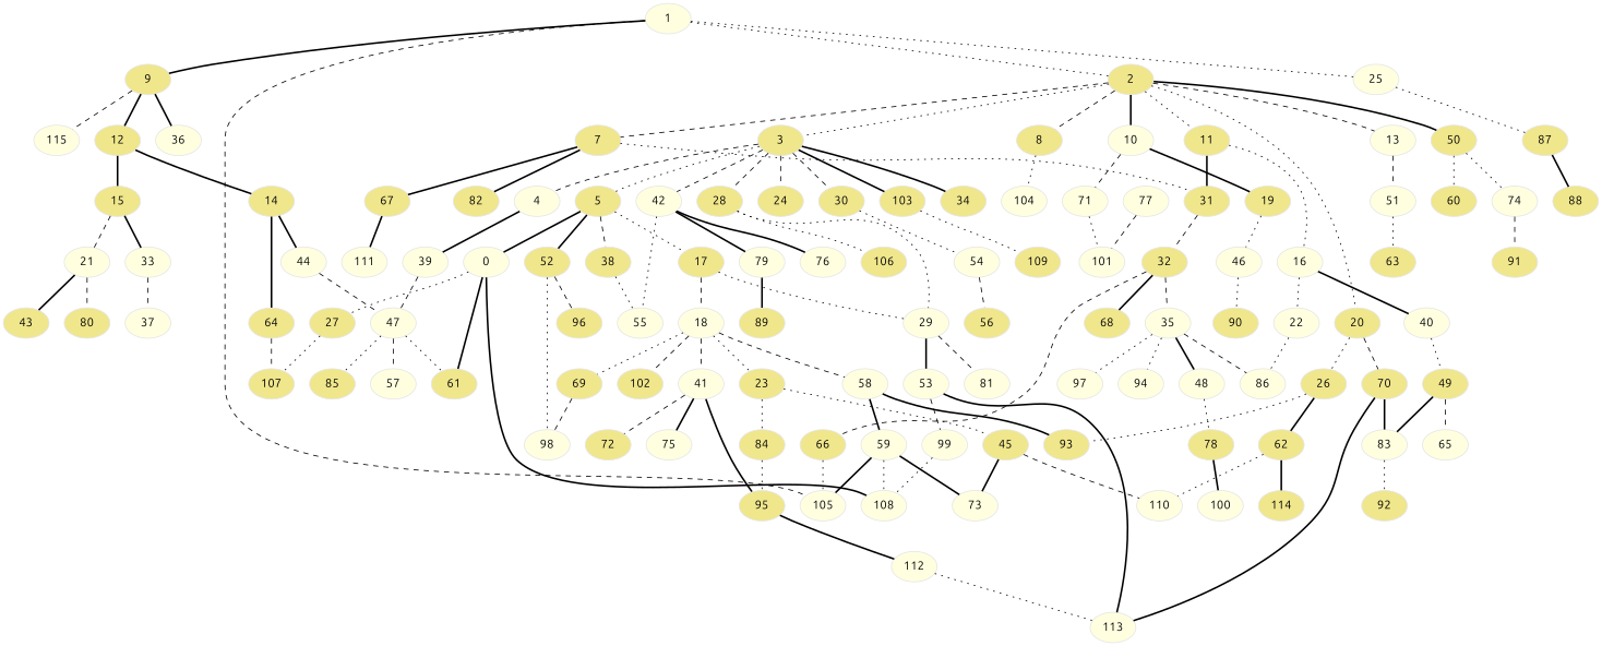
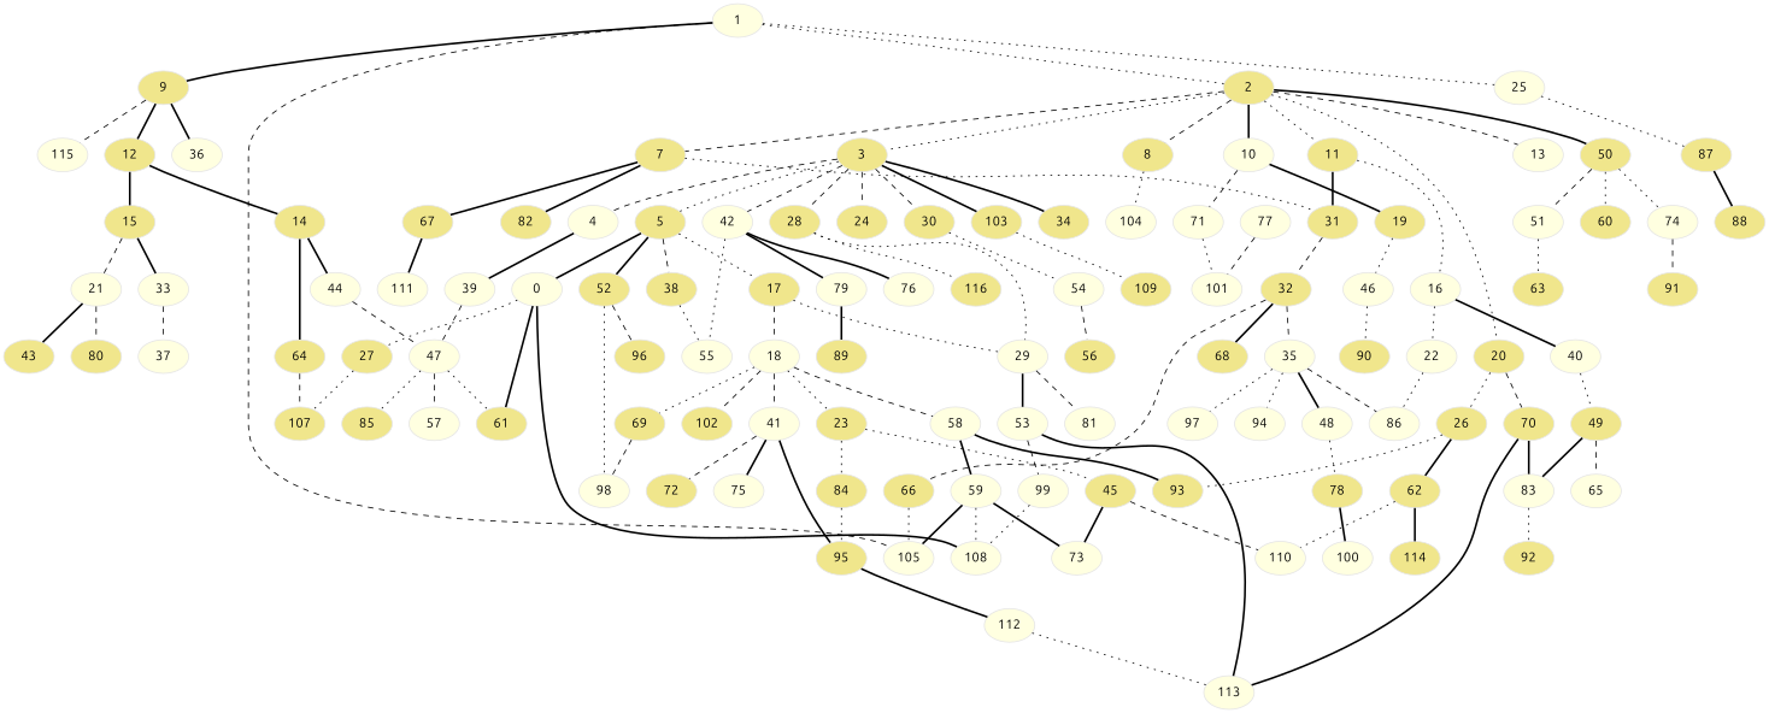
  graph {
    fontname=Ubuntu
    node [color=gray90 fillcolor=khaki fontname=Ubuntu style=filled]
    edge [fontname=Ubuntu style=dotted]
    1 [fillcolor=lightyellow]
    2
    9
    25 [fillcolor=lightyellow]
    105 [fillcolor=lightyellow]
    3
    7
    8
    10 [fillcolor=lightyellow]
    11
    13 [fillcolor=lightyellow]
    20
    50
    12
    36 [fillcolor=lightyellow]
    115 [fillcolor=lightyellow]
    87
    4 [fillcolor=lightyellow]
    5
    24
    28
    30
    34
    42 [fillcolor=lightyellow]
    103
    31
    67
    82
    104 [fillcolor=lightyellow]
    19
    71 [fillcolor=lightyellow]
    16 [fillcolor=lightyellow]
    26
    70
    51 [fillcolor=lightyellow]
    60
    74 [fillcolor=lightyellow]
    39 [fillcolor=lightyellow]
    n39 [fillcolor=lightyellow label=0]
    17
    38
    52
    29 [fillcolor=lightyellow]
-   106
+   106 [label=116]
    54 [fillcolor=lightyellow]
    55 [fillcolor=lightyellow]
    76 [fillcolor=lightyellow]
    79 [fillcolor=lightyellow]
    109
    47 [fillcolor=lightyellow]
    27
    61
    108 [fillcolor=lightyellow]
    18 [fillcolor=lightyellow]
    96
    98 [fillcolor=lightyellow]
    107
    32
    111 [fillcolor=lightyellow]
    14
    15
    46 [fillcolor=lightyellow]
    101 [fillcolor=lightyellow]
    22 [fillcolor=lightyellow]
    40 [fillcolor=lightyellow]
    44 [fillcolor=lightyellow]
    64
    21 [fillcolor=lightyellow]
    33 [fillcolor=lightyellow]
    43
    80
    37 [fillcolor=lightyellow]
    86 [fillcolor=lightyellow]
    49
    23
    41 [fillcolor=lightyellow]
    58 [fillcolor=lightyellow]
    69
    102
    53 [fillcolor=lightyellow]
    81 [fillcolor=lightyellow]
    45
    84
    72
    75 [fillcolor=lightyellow]
    95
    93
    59 [fillcolor=lightyellow]
    90
    62
    83 [fillcolor=lightyellow]
    113 [fillcolor=lightyellow]
    77 [fillcolor=lightyellow]
    73 [fillcolor=lightyellow]
    110 [fillcolor=lightyellow]
    88
    114
    99 [fillcolor=lightyellow]
    56
    35 [fillcolor=lightyellow]
    66
    68
    48 [fillcolor=lightyellow]
    94 [fillcolor=lightyellow]
    97 [fillcolor=lightyellow]
    78
    57 [fillcolor=lightyellow]
    85
    65 [fillcolor=lightyellow]
    112 [fillcolor=lightyellow]
    89
    100 [fillcolor=lightyellow]
    92
    63
    91
    1 -- 2
    1 -- 9 [style=bold]
    1 -- 25
    1 -- 105 [style=dashed]
    2 -- 3
    2 -- 7 [style=dashed]
    2 -- 8 [style=dashed]
    2 -- 10 [style=bold]
    2 -- 11
    2 -- 13 [style=dashed]
    2 -- 20
    2 -- 50 [style=bold]
    9 -- 12 [style=bold]
    9 -- 36 [style=bold]
    9 -- 115 [style=dashed]
    25 -- 87
    3 -- 4 [style=dashed]
    3 -- 5
    3 -- 24 [style=dashed]
    3 -- 28 [style=dashed]
    3 -- 30 [style=dashed]
    3 -- 34 [style=bold]
    3 -- 42 [style=dashed]
    3 -- 103 [style=bold]
    7 -- 31
    7 -- 67 [style=bold]
    7 -- 82 [style=bold]
    8 -- 104
    10 -- 19 [style=bold]
    10 -- 71 [style=dashed]
    11 -- 31 [style=bold]
    11 -- 16
    20 -- 26
    20 -- 70 [style=dashed]
-   13 -- 51 [style=dashed]
+   50 -- 51 [style=dashed]
    50 -- 60
    50 -- 74
    12 -- 14 [style=bold]
    12 -- 15 [style=bold]
    87 -- 88 [style=bold]
    4 -- 39 [style=bold]
    5 -- n39 [style=bold]
    5 -- 17
    5 -- 38 [style=dashed]
    5 -- 52 [style=bold]
    28 -- 29
    28 -- 106
    30 -- 54
    42 -- 55
    42 -- 76 [style=bold]
    42 -- 79 [style=bold]
    103 -- 109
    31 -- 32 [style=dashed]
    67 -- 111 [style=bold]
    19 -- 46
    71 -- 101
    16 -- 22
    16 -- 40 [style=bold]
    26 -- 93
    26 -- 62 [style=bold]
    70 -- 83 [style=bold]
    70 -- 113 [style=bold]
    51 -- 63
    74 -- 91 [style=dashed]
    39 -- 47 [style=dashed]
    n39 -- 27
    n39 -- 61 [style=bold]
    n39 -- 108 [style=bold]
    17 -- 29
    17 -- 18 [style=dashed]
    38 -- 55
    52 -- 96 [style=dashed]
    52 -- 98
    29 -- 53 [style=bold]
    29 -- 81 [style=dashed]
    54 -- 56 [style=dashed]
    79 -- 89 [style=bold]
    47 -- 61
    47 -- 57 [style=dashed]
    47 -- 85
    27 -- 107
    18 -- 23
    18 -- 41 [style=dashed]
    18 -- 58 [style=dashed]
    18 -- 69
    18 -- 102 [style=dashed]
    32 -- 35 [style=dashed]
    32 -- 66 [style=dashed]
    32 -- 68 [style=bold]
    14 -- 44 [style=bold]
    14 -- 64 [style=bold]
    15 -- 21 [style=dashed]
    15 -- 33 [style=bold]
    46 -- 90
    22 -- 86
    40 -- 49
    44 -- 47 [style=dashed]
    64 -- 107 [style=dashed]
    21 -- 43 [style=bold]
    21 -- 80 [style=dashed]
    33 -- 37 [style=dashed]
    49 -- 83 [style=bold]
    49 -- 65 [style=dashed]
    23 -- 45
    23 -- 84
    41 -- 72 [style=dashed]
    41 -- 75 [style=bold]
    41 -- 95 [style=bold]
    58 -- 93 [style=bold]
    58 -- 59 [style=bold]
    69 -- 98 [style=dashed]
    53 -- 113 [style=bold]
    53 -- 99 [style=dashed]
    45 -- 73 [style=bold]
    45 -- 110 [style=dashed]
    84 -- 95
    95 -- 112 [style=bold]
    59 -- 105 [style=bold]
    59 -- 108
    59 -- 73 [style=bold]
    62 -- 110
    62 -- 114 [style=bold]
    83 -- 92
    77 -- 101 [style=dashed]
    99 -- 108
    35 -- 86 [style=dashed]
    35 -- 48 [style=bold]
    35 -- 94
    35 -- 97
    66 -- 105
    48 -- 78
    78 -- 100 [style=bold]
    112 -- 113
  }
